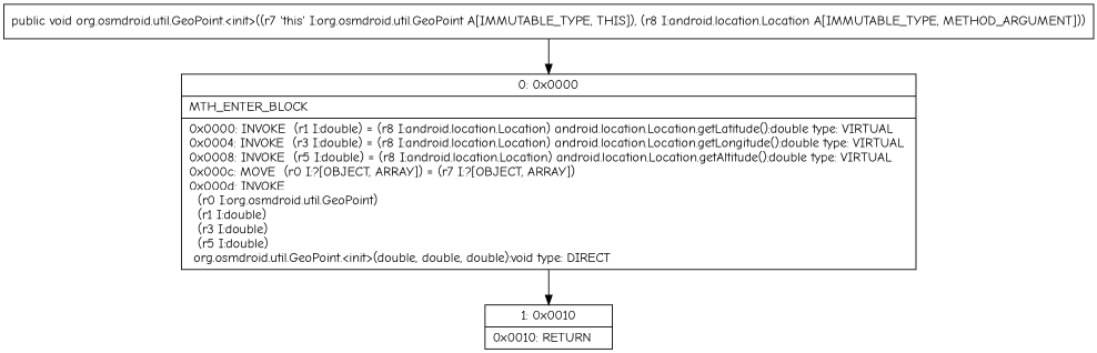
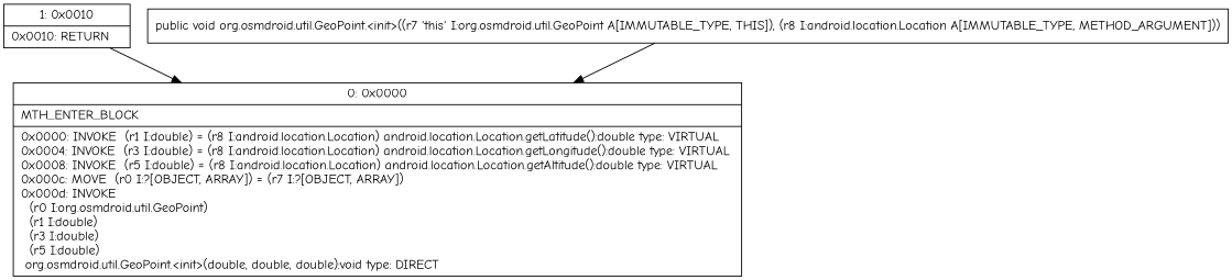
  digraph {
    fontname="Comic Neue"
    node [shape=record fontname="Comic Neue"]
    edge [fontname="Comic Neue"]
    n1 [label="{0\:\ 0x0000|MTH_ENTER_BLOCK\l|0x0000: INVOKE  (r1 I:double) = (r8 I:android.location.Location) android.location.Location.getLatitude():double type: VIRTUAL \l0x0004: INVOKE  (r3 I:double) = (r8 I:android.location.Location) android.location.Location.getLongitude():double type: VIRTUAL \l0x0008: INVOKE  (r5 I:double) = (r8 I:android.location.Location) android.location.Location.getAltitude():double type: VIRTUAL \l0x000c: MOVE  (r0 I:?[OBJECT, ARRAY]) = (r7 I:?[OBJECT, ARRAY]) \l0x000d: INVOKE  \l  (r0 I:org.osmdroid.util.GeoPoint)\l  (r1 I:double)\l  (r3 I:double)\l  (r5 I:double)\l org.osmdroid.util.GeoPoint.\<init\>(double, double, double):void type: DIRECT \l}"]
    n2 [label="{1\:\ 0x0010|0x0010: RETURN   \l}"]
    n3 [label="{public void org.osmdroid.util.GeoPoint.\<init\>((r7 'this' I:org.osmdroid.util.GeoPoint A[IMMUTABLE_TYPE, THIS]), (r8 I:android.location.Location A[IMMUTABLE_TYPE, METHOD_ARGUMENT])) }"]
-   n1 -> n2
+   n2 -> n1
    n3 -> n1
  }
